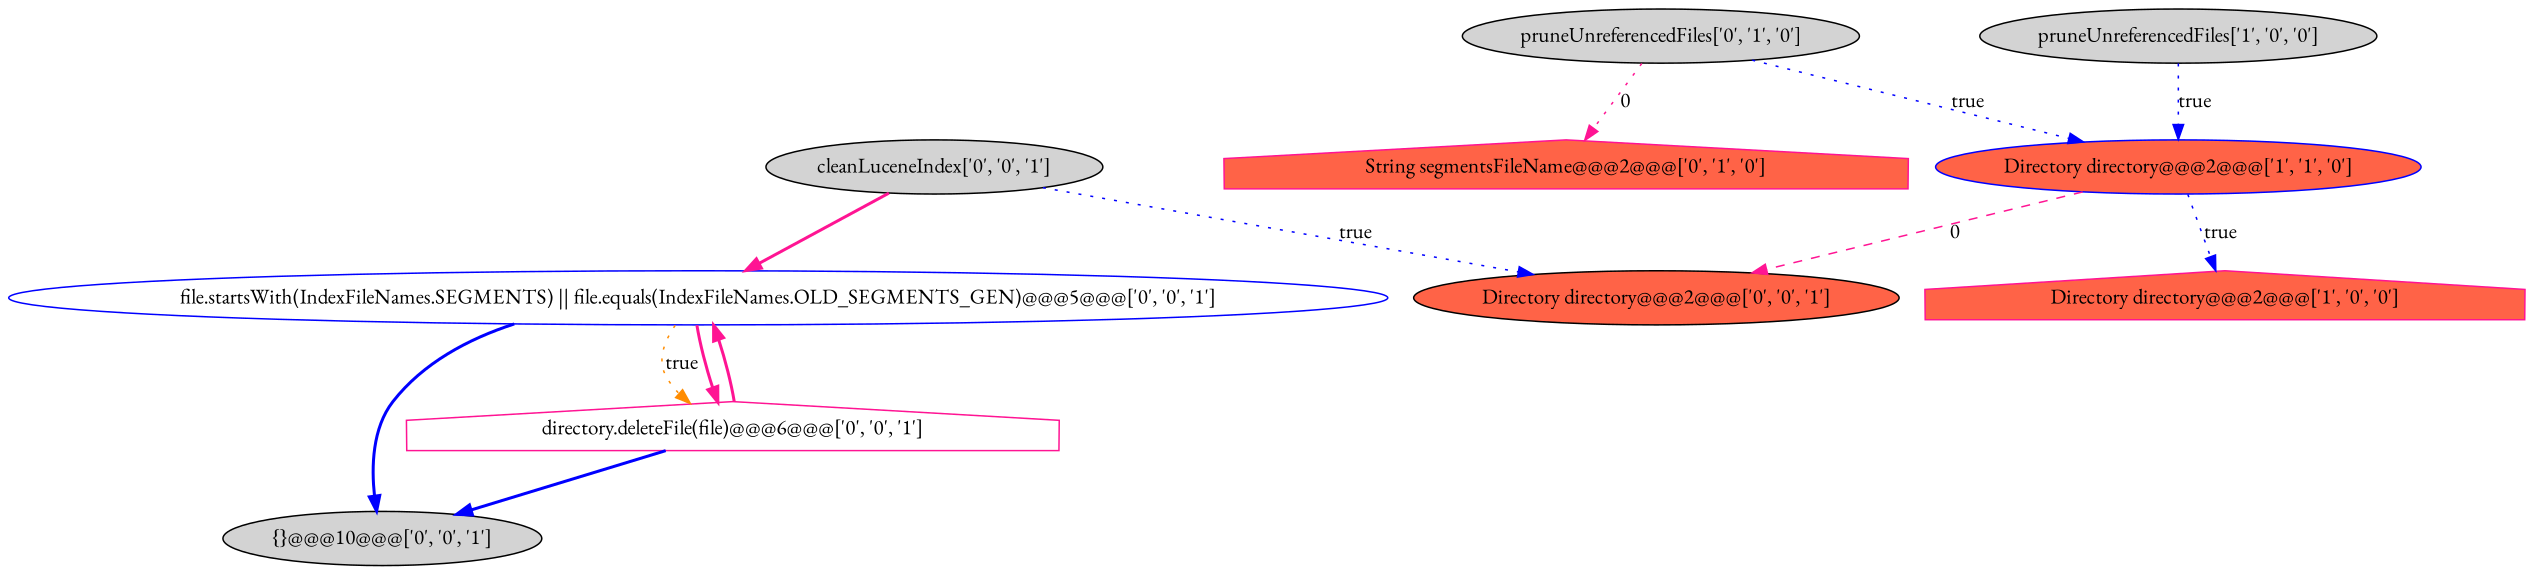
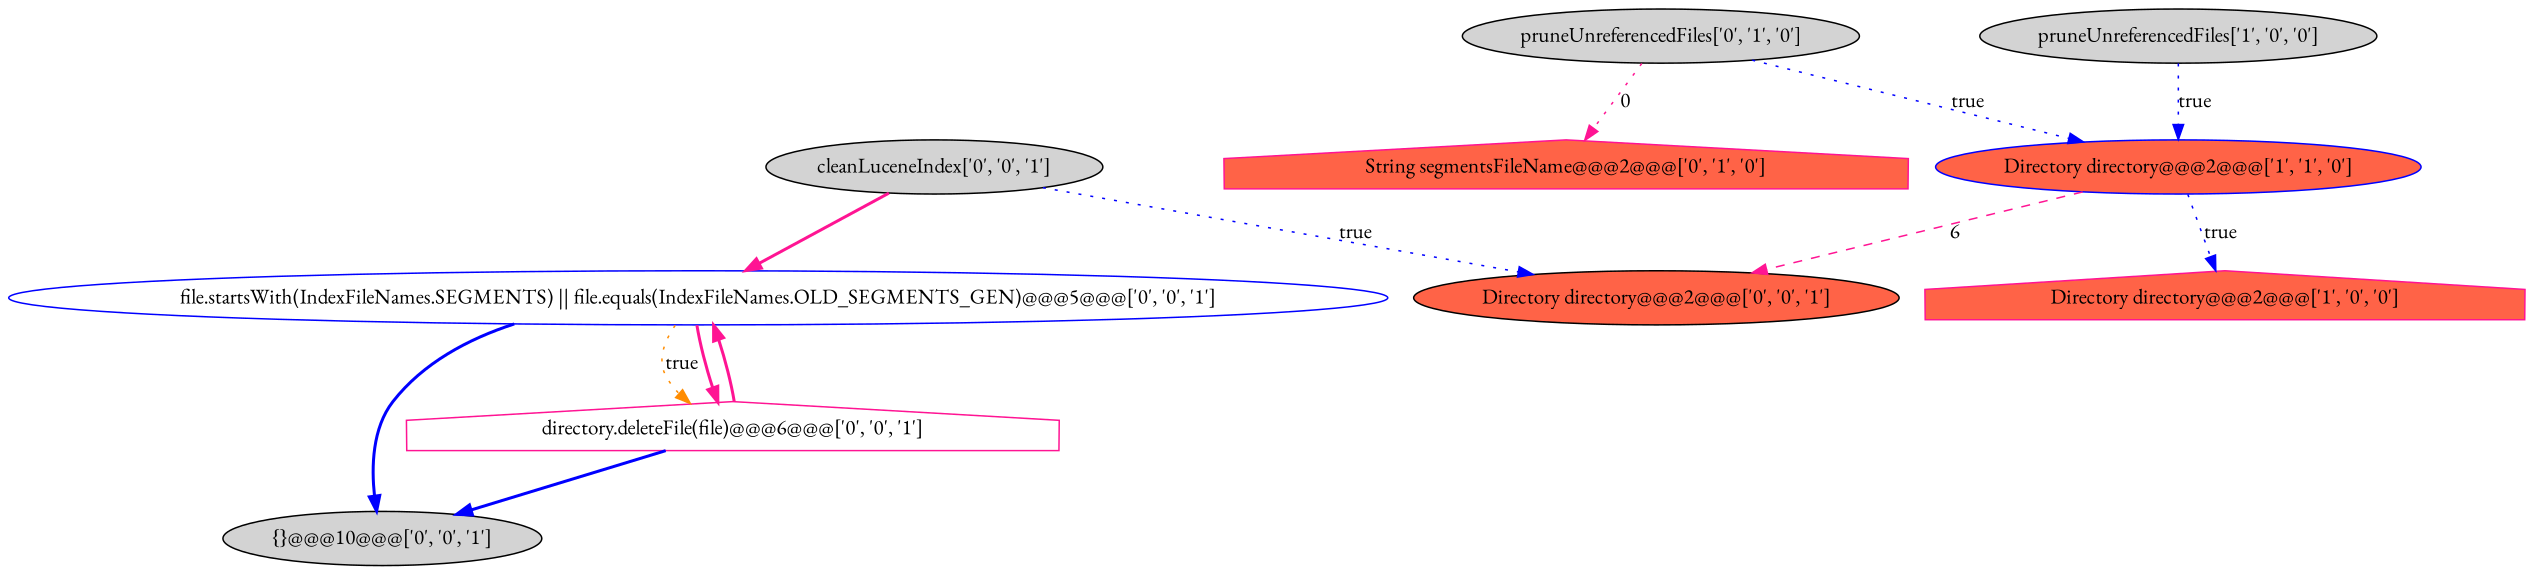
  digraph {
    fontname="EB Garamond"
    node [color=black fillcolor=lightgray fontname="EB Garamond" shape=ellipse style=filled]
    edge [color=blue fontname="EB Garamond" style=dotted]
    n1 [label="{}@@@10@@@['0', '0', '1']"]
    n2 [label="cleanLuceneIndex['0', '0', '1']"]
    n3 [color=blue fillcolor=white label="file.startsWith(IndexFileNames.SEGMENTS) || file.equals(IndexFileNames.OLD_SEGMENTS_GEN)@@@5@@@['0', '0', '1']"]
    n4 [fillcolor=tomato label="Directory directory@@@2@@@['0', '0', '1']"]
    n5 [color=deeppink fillcolor=white label="directory.deleteFile(file)@@@6@@@['0', '0', '1']" shape=house]
    n6 [color=blue fillcolor=tomato label="Directory directory@@@2@@@['1', '1', '0']"]
    n7 [color=deeppink fillcolor=tomato label="Directory directory@@@2@@@['1', '0', '0']" shape=house]
    n8 [label="pruneUnreferencedFiles['0', '1', '0']"]
    n9 [color=deeppink fillcolor=tomato label="String segmentsFileName@@@2@@@['0', '1', '0']" shape=house]
    n10 [label="pruneUnreferencedFiles['1', '0', '0']"]
    n2 -> n3 [color=deeppink style=bold]
    n2 -> n4 [label=true]
    n3 -> n1 [style=bold]
    n3 -> n5 [color=darkorange label=true]
    n3 -> n5 [color=deeppink style=bold]
    n5 -> n1 [style=bold]
    n5 -> n3 [color=deeppink style=bold]
-   n6 -> n4 [color=deeppink label=0 style=dashed]
+   n6 -> n4 [color=deeppink label=6 style=dashed]
    n6 -> n7 [label=true]
    n8 -> n6 [label=true]
    n8 -> n9 [color=deeppink label=0]
    n10 -> n6 [label=true]
  }
